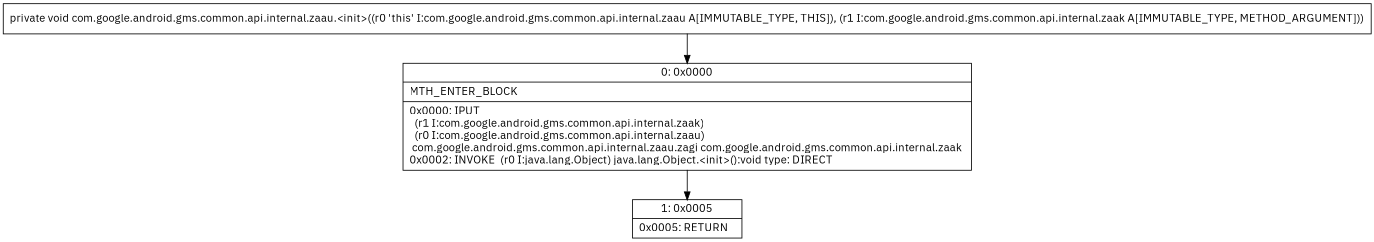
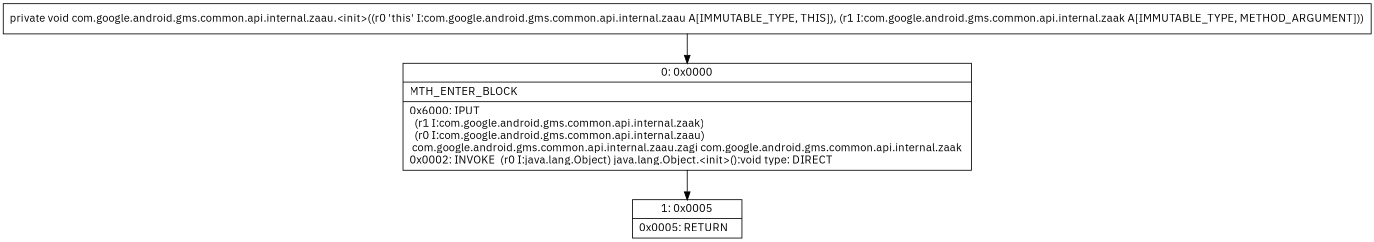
  digraph {
    fontname="IBM Plex Sans"
    node [shape=record fontname="IBM Plex Sans"]
    edge [fontname="IBM Plex Sans"]
-   n1 [label="{0\:\ 0x0000|MTH_ENTER_BLOCK\l|0x0000: IPUT  \l  (r1 I:com.google.android.gms.common.api.internal.zaak)\l  (r0 I:com.google.android.gms.common.api.internal.zaau)\l com.google.android.gms.common.api.internal.zaau.zagi com.google.android.gms.common.api.internal.zaak \l0x0002: INVOKE  (r0 I:java.lang.Object) java.lang.Object.\<init\>():void type: DIRECT \l}"]
+   n1 [label="{0\:\ 0x0000|MTH_ENTER_BLOCK\l|0x6000: IPUT  \l  (r1 I:com.google.android.gms.common.api.internal.zaak)\l  (r0 I:com.google.android.gms.common.api.internal.zaau)\l com.google.android.gms.common.api.internal.zaau.zagi com.google.android.gms.common.api.internal.zaak \l0x0002: INVOKE  (r0 I:java.lang.Object) java.lang.Object.\<init\>():void type: DIRECT \l}"]
    n2 [label="{1\:\ 0x0005|0x0005: RETURN   \l}"]
    n3 [label="{private void com.google.android.gms.common.api.internal.zaau.\<init\>((r0 'this' I:com.google.android.gms.common.api.internal.zaau A[IMMUTABLE_TYPE, THIS]), (r1 I:com.google.android.gms.common.api.internal.zaak A[IMMUTABLE_TYPE, METHOD_ARGUMENT])) }"]
    n1 -> n2
    n3 -> n1
  }
